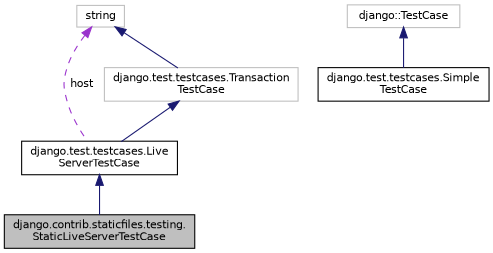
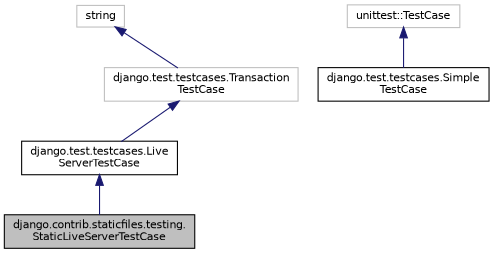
  digraph {
    node [color=black fillcolor=white fontname=Helvetica fontsize=10 shape=record style=filled]
    edge [color=midnightblue dir=back fontname=Helvetica fontsize=10 labelfontname=Helvetica labelfontsize=10 style=solid]
    n1 [fillcolor=grey75 fontcolor=black height=0.2 label="django.contrib.staticfiles.testing.\lStaticLiveServerTestCase" width=0.4]
    n2 [height=0.2 label="django.test.testcases.Live\lServerTestCase" width=0.4]
    n3 [color=grey75 height=0.2 label="django.test.testcases.Transaction\lTestCase" width=0.4]
    n4 [height=0.2 label="django.test.testcases.Simple\lTestCase" width=0.4]
-   n5 [color=grey75 height=0.2 label="django::TestCase" width=0.4]
+   n5 [color=grey75 height=0.2 label="unittest::TestCase" width=0.4]
    n6 [color=grey75 height=0.2 label=string width=0.4]
    n2 -> n1
    n3 -> n2
    n5 -> n4
-   n6 -> n2 [color=darkorchid3 label=" host" style=dashed]
    n6 -> n3
  }
